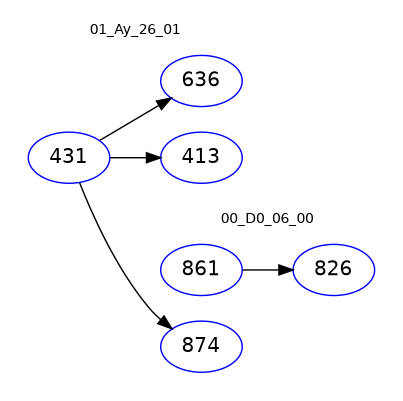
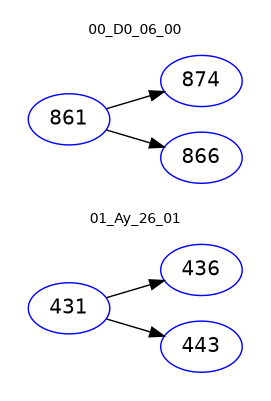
  digraph {
    fontname="DejaVu Sans"
    rankdir=LR
    node [color=blue fontname="DejaVu Sans"]
    edge [color=black fontname="DejaVu Sans"]
    n1 [label=431]
-   n2 [label=413]
-   n3 [label=636]
+   n2 [label=443]
+   n3 [label=436]
    n4 [label=861]
-   n5 [label=826]
+   n5 [label=866]
    n6 [label=874]
    subgraph cluster_1 {
      color=white
      fontsize=10
      label="01_Ay_26_01"
      n1
      n2
      n3
    }
    subgraph cluster_2 {
      color=white
      fontsize=10
      label="00_D0_06_00"
      n4
      n5
      n6
    }
    n1 -> n2
    n1 -> n3
    n4 -> n5
-   n1 -> n6
+   n4 -> n6
  }
